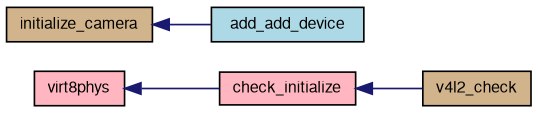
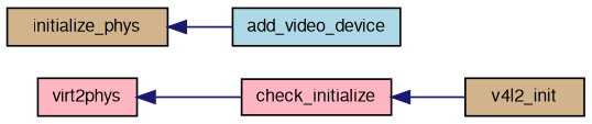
  digraph {
    rankdir=LR
    node [color=black fillcolor=lightpink fontname=FreeSans fontsize=10 shape=record style=filled]
    edge [color=midnightblue dir=back fontname=FreeSans fontsize=10 labelfontname=FreeSans labelfontsize=10 style=solid]
-   n1 [fontcolor=black height=0.2 label=virt8phys width=0.4]
+   n1 [fontcolor=black height=0.2 label=virt2phys width=0.4]
    n2 [height=0.2 label=check_initialize width=0.4]
-   n3 [fillcolor=tan height=0.2 label=v4l2_check width=0.4]
-   n4 [fillcolor=tan height=0.2 label=initialize_camera width=0.4]
-   n5 [fillcolor=lightblue height=0.2 label=add_add_device width=0.4]
+   n3 [fillcolor=tan height=0.2 label=v4l2_init width=0.4]
+   n4 [fillcolor=tan height=0.2 label=initialize_phys width=0.4]
+   n5 [fillcolor=lightblue height=0.2 label=add_video_device width=0.4]
    n1 -> n2
    n2 -> n3
    n4 -> n5
  }
